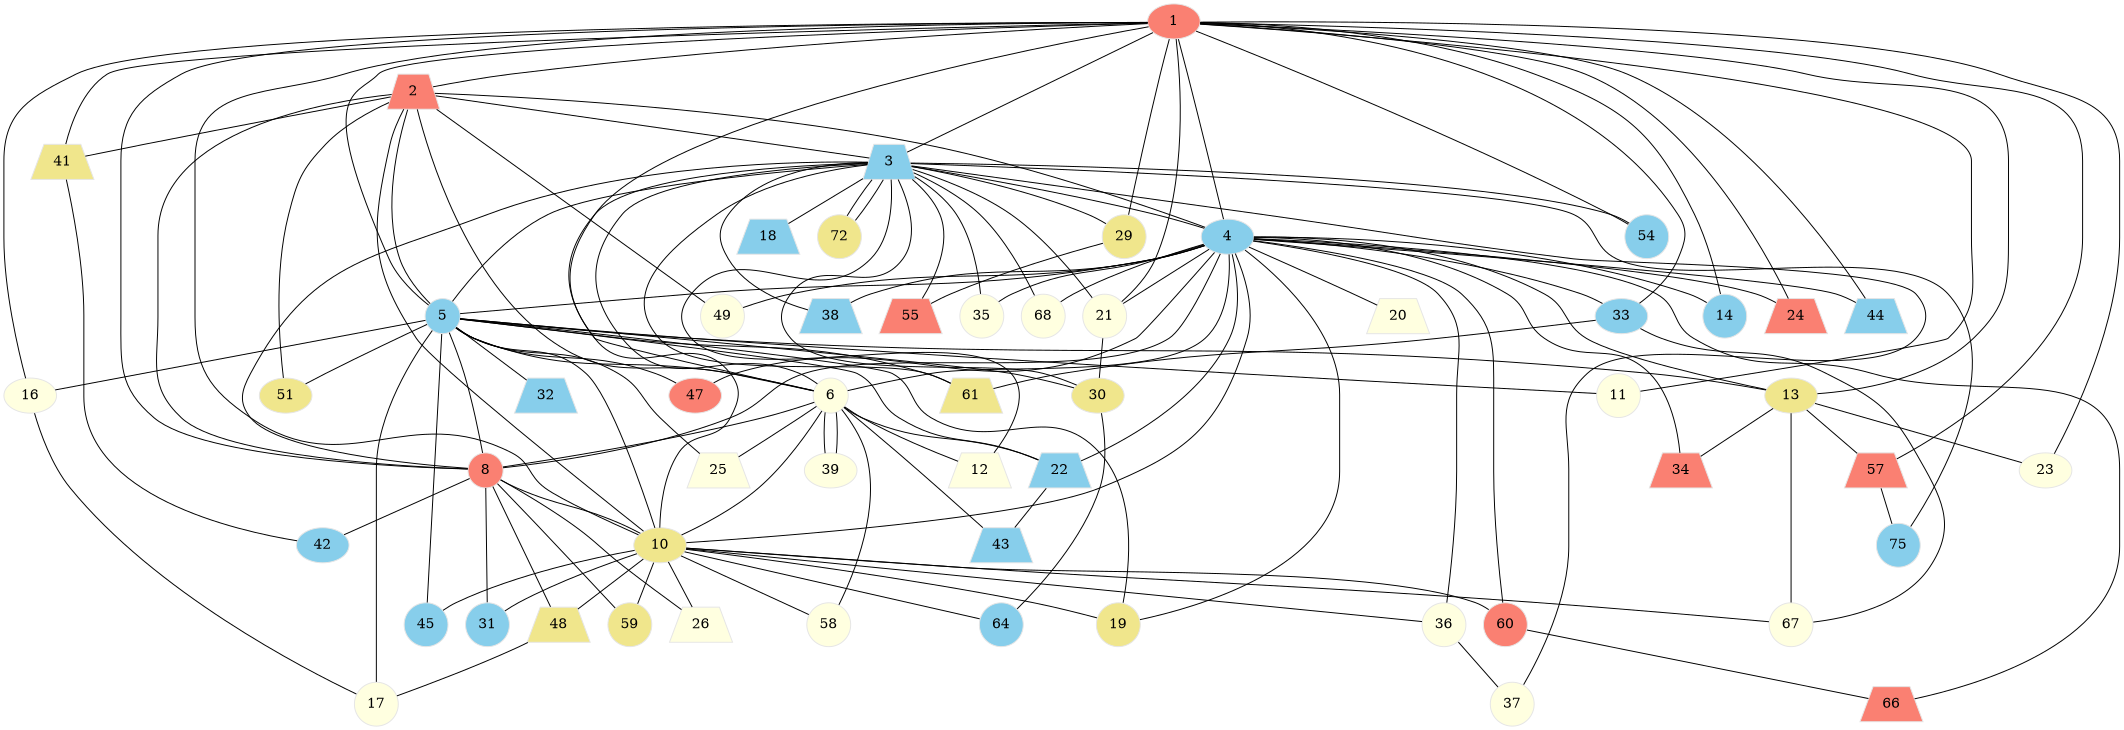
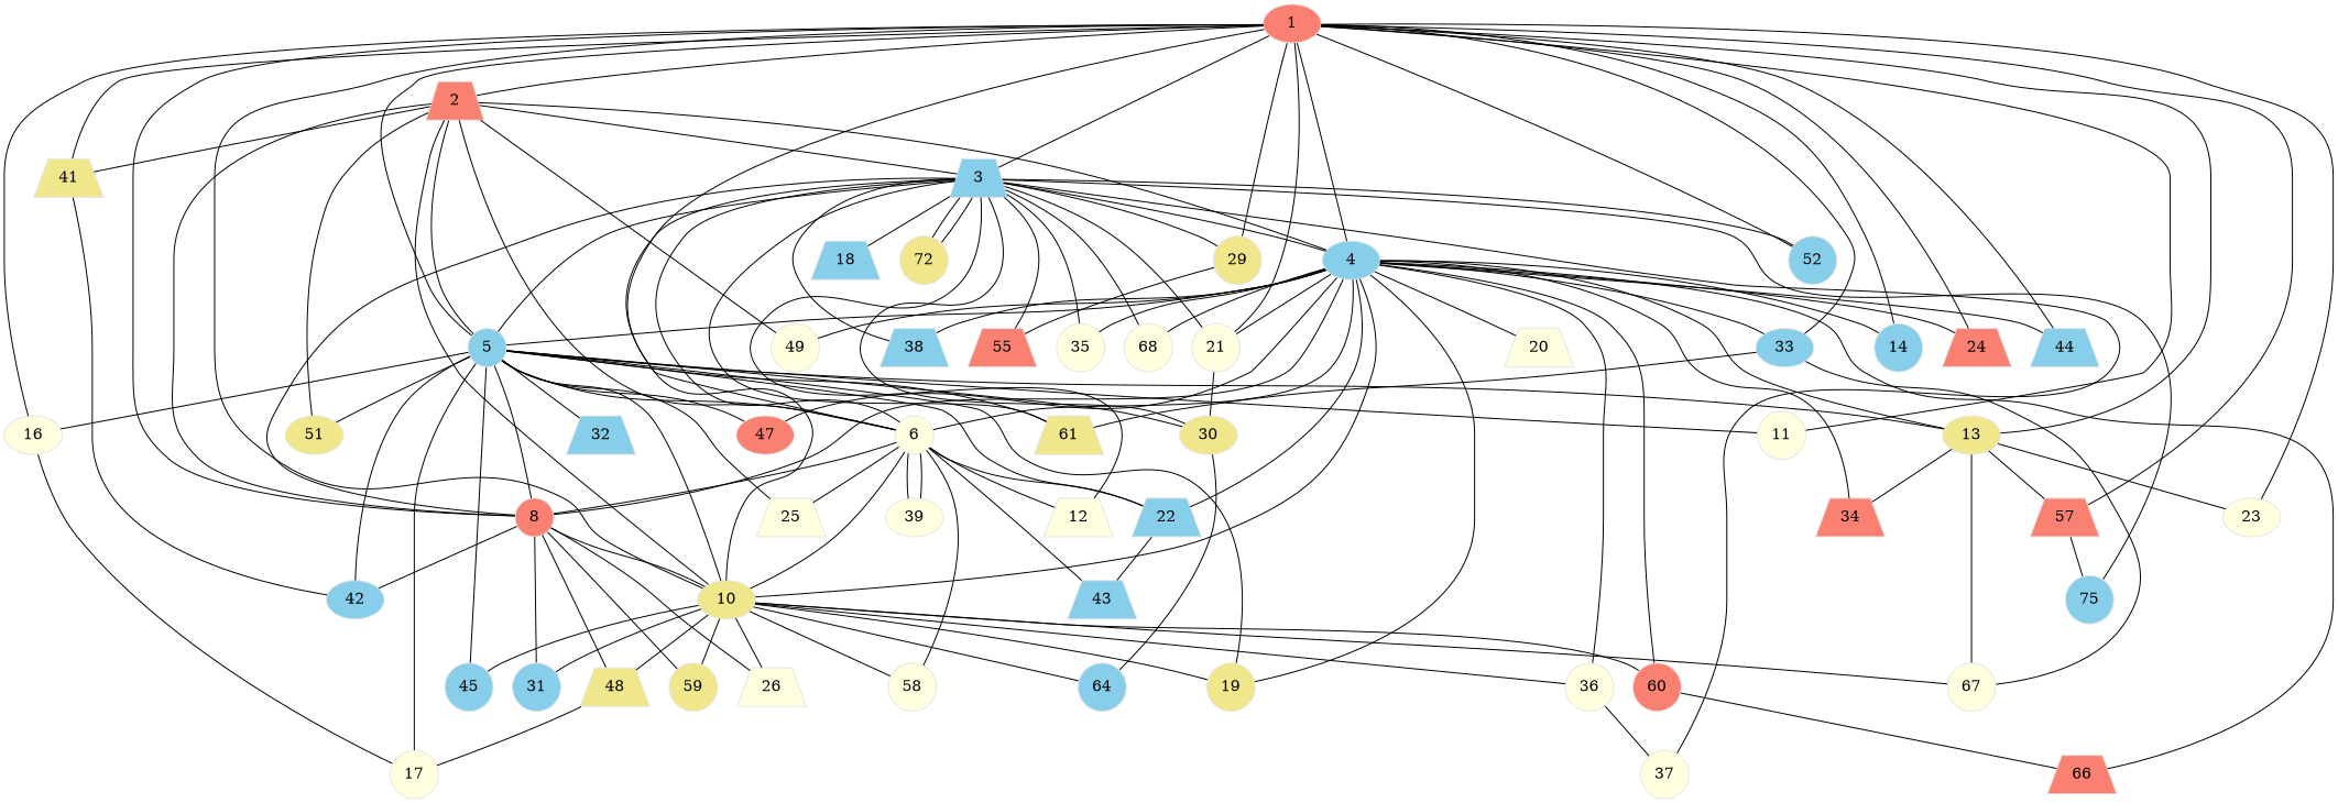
  graph {
    node [color=gray90 fillcolor=lightyellow shape=circle style=filled]
    1 [fillcolor=salmon shape=ellipse super="+52"]
    2 [fillcolor=salmon shape=trapezium super="+20"]
    3 [fillcolor=skyblue shape=trapezium super="+15"]
    4 [fillcolor=skyblue shape=ellipse super="+7"]
    5 [fillcolor=skyblue super="+9"]
    6 [super="+62"]
    8 [fillcolor=salmon super="+50"]
    10 [fillcolor=khaki shape=ellipse super="+28"]
    11
    13 [fillcolor=khaki shape=ellipse super="+56"]
    14 [fillcolor=skyblue]
    16 [shape=ellipse super="+69"]
    21 [super="+40"]
    23 [shape=ellipse]
    24 [fillcolor=salmon shape=trapezium]
    29 [fillcolor=khaki]
    33 [fillcolor=skyblue shape=ellipse]
    41 [fillcolor=khaki shape=trapezium]
    44 [fillcolor=skyblue shape=trapezium]
-   54 [fillcolor=skyblue]
+   54 [fillcolor=skyblue label=52]
    57 [fillcolor=salmon shape=trapezium]
    49
    51 [fillcolor=khaki shape=ellipse]
    38 [fillcolor=skyblue shape=trapezium]
    12 [shape=trapezium]
    18 [fillcolor=skyblue shape=trapezium]
    30 [fillcolor=khaki shape=ellipse super="+63"]
    35
    37
    55 [fillcolor=salmon shape=trapezium]
    61 [fillcolor=khaki shape=trapezium super="+71"]
    68
    72 [fillcolor=khaki]
    75 [fillcolor=skyblue]
    19 [fillcolor=khaki super="+46"]
    22 [fillcolor=skyblue shape=trapezium super="+70"]
    n37 [label=20 shape=trapezium]
    34 [fillcolor=salmon shape=trapezium]
    36
    47 [fillcolor=salmon shape=ellipse]
    60 [fillcolor=salmon]
    66 [fillcolor=salmon shape=trapezium]
    17 [super="+53"]
    25 [shape=trapezium]
    32 [fillcolor=skyblue shape=trapezium]
    42 [fillcolor=skyblue shape=ellipse super="+65"]
    45 [fillcolor=skyblue]
    39 [shape=ellipse]
    43 [fillcolor=skyblue shape=trapezium]
    58
    26 [shape=trapezium]
    31 [fillcolor=skyblue]
    48 [fillcolor=khaki shape=trapezium]
    59 [fillcolor=khaki super="+73"]
    64 [fillcolor=skyblue]
    67 [super="+74"]
    1 -- 2 [weight=2]
    1 -- 3 [weight=2]
    1 -- 4 [weight=3]
    1 -- 5 [weight=2]
    1 -- 6
    1 -- 8
    1 -- 10
    1 -- 11
    1 -- 13
    1 -- 14
    1 -- 16
    1 -- 21
    1 -- 23
    1 -- 24
    1 -- 29
    1 -- 33
    1 -- 41
    1 -- 44
    1 -- 54
    1 -- 57
    2 -- 3
    2 -- 4 [weight=2]
    2 -- 5 [weight=2]
    2 -- 6
    2 -- 8
    2 -- 10
    2 -- 41
    2 -- 49
    2 -- 51
    3 -- 4 [weight=2]
    3 -- 5 [weight=2]
    3 -- 6
    3 -- 8
    3 -- 10 [weight=2]
    3 -- 21
    3 -- 29
    3 -- 54
    3 -- 38
    3 -- 12
    3 -- 18 [weight=2]
    3 -- 30
    3 -- 35
    3 -- 37
    3 -- 55
    3 -- 61
    3 -- 68
    3 -- 72
    3 -- 72
    3 -- 75
    4 -- 5 [weight=4]
    4 -- 6 [weight=3]
    4 -- 8 [weight=2]
    4 -- 10 [weight=2]
    4 -- 13
    4 -- 14
    4 -- 21
    4 -- 24
    4 -- 33
    4 -- 44
    4 -- 49
    4 -- 38
    4 -- 35
    4 -- 68
    4 -- 19
    4 -- 22
    4 -- n37 [weight=2]
    4 -- 34
    4 -- 36
    4 -- 47
    4 -- 60
    4 -- 66
    5 -- 6 [weight=2]
    5 -- 8 [weight=2]
    5 -- 10 [weight=2]
    5 -- 11
    5 -- 13
    5 -- 16 [weight=2]
    5 -- 51
    5 -- 30
    5 -- 61
    5 -- 19
    5 -- 22
    5 -- 47
    5 -- 17
    5 -- 25
    5 -- 32
+   5 -- 42
    5 -- 45
    6 -- 8
    6 -- 10
    6 -- 12
    6 -- 22
    6 -- 25
    6 -- 39
    6 -- 39
    6 -- 43
    6 -- 58
    8 -- 10
    8 -- 42
    8 -- 26
    8 -- 31
    8 -- 48 [weight=2]
    8 -- 59 [weight=2]
    10 -- 19
    10 -- 36
    10 -- 60
    10 -- 45
    10 -- 58
    10 -- 26
    10 -- 31
    10 -- 48
    10 -- 59
    10 -- 64
    10 -- 67
    13 -- 23
    13 -- 57
    13 -- 34
    13 -- 67
    16 -- 17
    21 -- 30
    29 -- 55
    33 -- 61
    33 -- 67
    41 -- 42
    57 -- 75
    30 -- 64
    22 -- 43
    36 -- 37
    60 -- 66
    48 -- 17
  }
